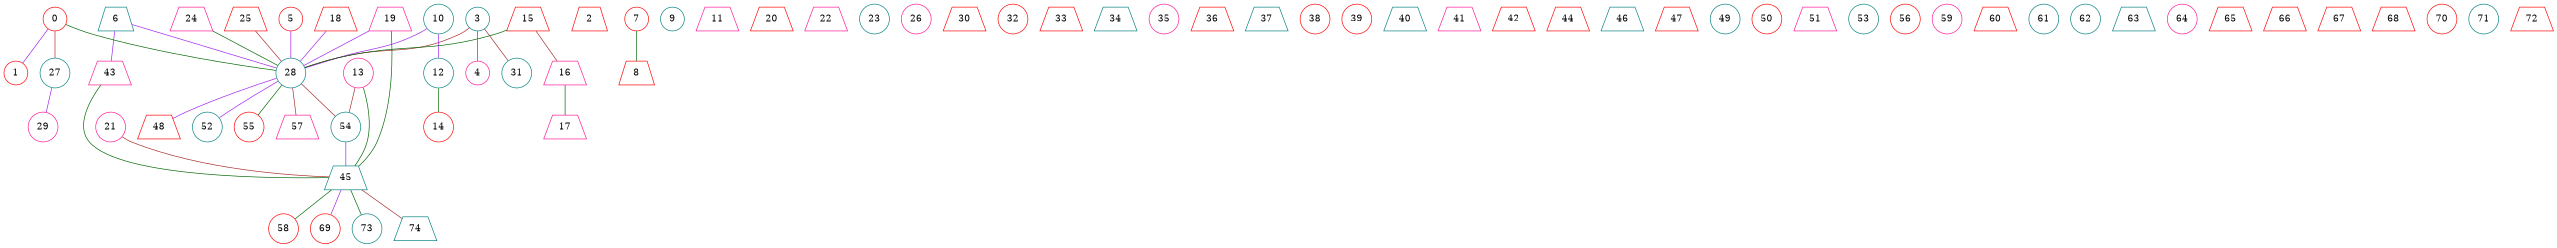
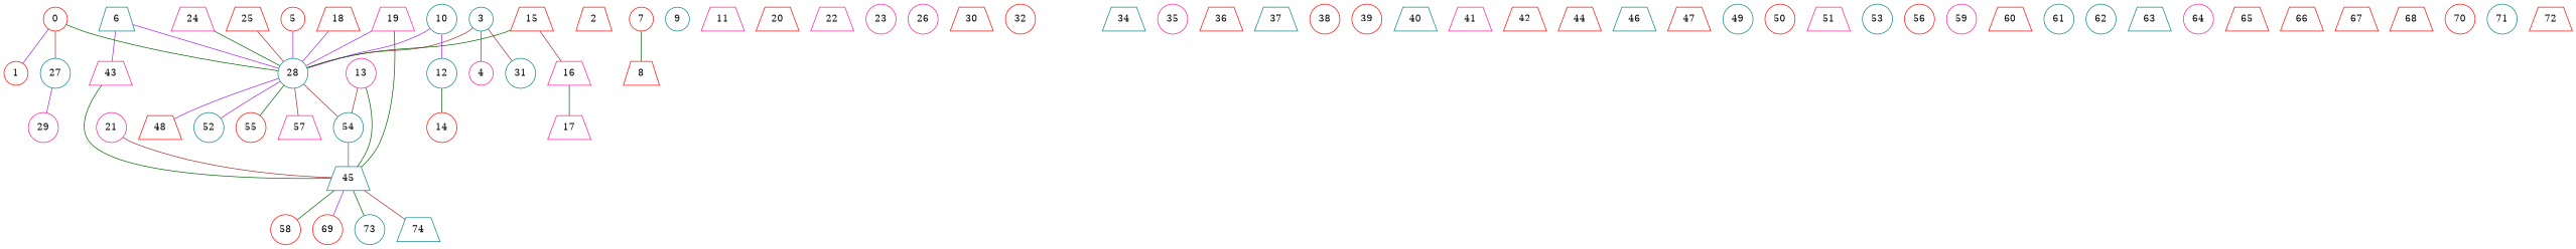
  graph {
    node [color=red shape=circle]
    edge [color=purple]
    0
    1
    27 [color=teal]
    28 [color=teal]
    29 [color=deeppink]
    54 [color=teal]
    48 [shape=trapezium]
    52 [color=teal]
    55
    57 [color=deeppink shape=trapezium]
    45 [color=teal shape=trapezium]
    2 [shape=trapezium]
    3 [color=teal]
    4 [color=deeppink]
    31 [color=teal]
    5
    6 [color=teal shape=trapezium]
    43 [color=deeppink shape=trapezium]
    8 [shape=trapezium]
    7
    58
    69
    73 [color=teal]
    74 [color=teal shape=trapezium]
    9 [color=teal]
    10 [color=teal]
    12 [color=teal]
    14
    11 [color=deeppink shape=trapezium]
    13 [color=deeppink]
    15 [shape=trapezium]
    16 [color=deeppink shape=trapezium]
    17 [color=deeppink shape=trapezium]
    18 [shape=trapezium]
    19 [color=deeppink shape=trapezium]
    20 [shape=trapezium]
    21 [color=deeppink]
    22 [color=deeppink shape=trapezium]
-   23 [color=teal]
+   23 [color=deeppink]
    24 [color=deeppink shape=trapezium]
    25 [shape=trapezium]
    26 [color=deeppink]
    30 [shape=trapezium]
    32
-   33 [shape=trapezium]
    34 [color=teal shape=trapezium]
    35 [color=deeppink]
    36 [shape=trapezium]
    37 [color=teal shape=trapezium]
    38
    39
    40 [color=teal shape=trapezium]
    41 [color=deeppink shape=trapezium]
    42 [shape=trapezium]
    44 [shape=trapezium]
    46 [color=teal shape=trapezium]
    47 [shape=trapezium]
    49 [color=teal]
    50
    51 [color=deeppink shape=trapezium]
    53 [color=teal]
    56
    59 [color=deeppink]
    60 [shape=trapezium]
    61 [color=teal]
    62 [color=teal]
    63 [color=teal shape=trapezium]
    64 [color=deeppink]
    65 [shape=trapezium]
    66 [shape=trapezium]
    67 [shape=trapezium]
    68 [shape=trapezium]
    70
    71 [color=teal]
    72 [shape=trapezium]
    0 -- 1
    0 -- 27 [color=brown]
    0 -- 28 [color=darkgreen]
    27 -- 29
    28 -- 54 [color=brown]
    28 -- 48
    28 -- 52
    28 -- 55 [color=darkgreen]
    28 -- 57 [color=brown]
    54 -- 45
    45 -- 58 [color=darkgreen]
    45 -- 69
    45 -- 73 [color=darkgreen]
    45 -- 74 [color=brown]
    3 -- 28 [color=brown]
    3 -- 4 [color=brown]
    3 -- 31 [color=brown]
    5 -- 28
    6 -- 28
    6 -- 43
    43 -- 45 [color=darkgreen]
    7 -- 8 [color=darkgreen]
    10 -- 28
    10 -- 12
    12 -- 14 [color=darkgreen]
    13 -- 54 [color=brown]
    13 -- 45 [color=darkgreen]
    15 -- 28 [color=darkgreen]
    15 -- 16 [color=brown]
    16 -- 17 [color=darkgreen]
    18 -- 28
    19 -- 28
    19 -- 45 [color=darkgreen]
    21 -- 45 [color=brown]
    24 -- 28 [color=darkgreen]
    25 -- 28 [color=brown]
  }
